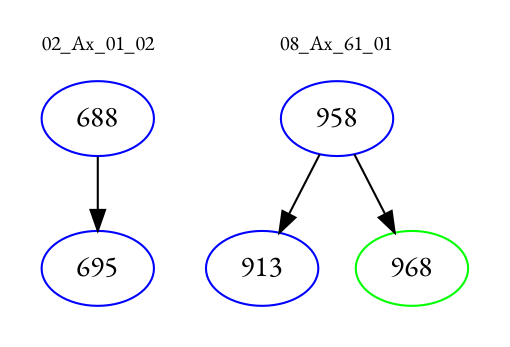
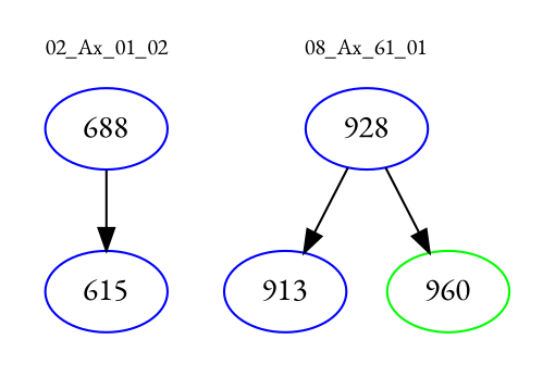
  digraph {
    fontname="EB Garamond"
    node [color=blue fontname="EB Garamond"]
    edge [color=black fontname="EB Garamond"]
    n1 [label=688]
-   n2 [label=695]
-   n3 [label=958]
+   n2 [label=615]
+   n3 [label=928]
    n4 [label=913]
-   n5 [color=green label=968]
+   n5 [color=green label=960]
    subgraph cluster_1 {
      color=white
      fontsize=10
      label="02_Ax_01_02"
      n1
      n2
    }
    subgraph cluster_2 {
      color=white
      fontsize=10
      label="08_Ax_61_01"
      n3
      n4
      n5
    }
    n1 -> n2
    n3 -> n4
    n3 -> n5
  }
